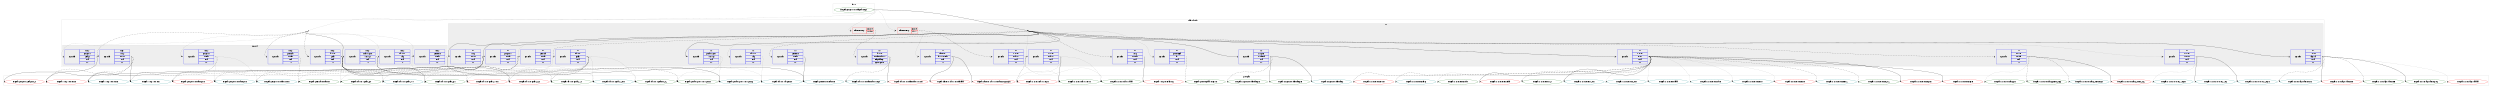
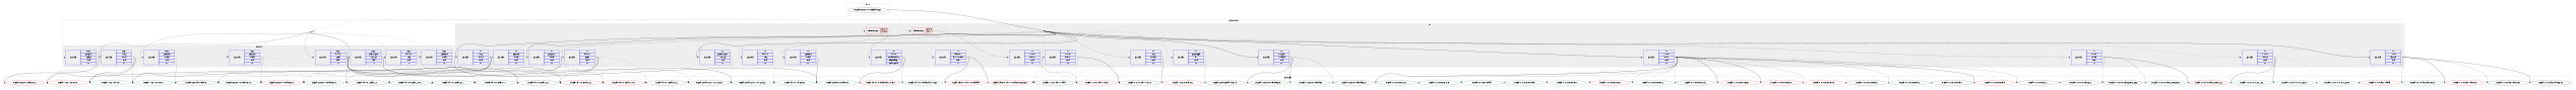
  digraph {
    compound=true
    concentrate=true
    fontname=Helvetica
    fontsize=10
    newrank=true
    rankdir=TB
    ranksep=1.5
    node [color=blue fontname=Helvetica fontsize=10]
    edge [arrowhead=tee headport=w style=dotted tailport=e weight=100]
    n1 [color=darkgreen label="portage://app-admin/puppet-agent-8.5.1" width=4]
    n2 [label=<<TABLE BORDER="0" CELLBORDER="1" CELLSPACING="0" CELLPADDING="4" WIDTH="220"><TR><TD ROWSPAN="6" CELLPADDING="30">pack_dep</TD></TR><TR><TD WIDTH="110">install</TD></TR><TR><TD>acct-group</TD></TR><TR><TD>puppet</TD></TR><TR><TD>none</TD></TR><TR><TD>[,,]</TD></TR></TABLE>> shape=none]
    n3 [label=<<TABLE BORDER="0" CELLBORDER="1" CELLSPACING="0" CELLPADDING="4" WIDTH="220"><TR><TD ROWSPAN="6" CELLPADDING="30">pack_dep</TD></TR><TR><TD WIDTH="110">install</TD></TR><TR><TD>acct-user</TD></TR><TR><TD>puppet</TD></TR><TR><TD>none</TD></TR><TR><TD>[,,]</TD></TR></TABLE>> shape=none]
    n4 [label=<<TABLE BORDER="0" CELLBORDER="1" CELLSPACING="0" CELLPADDING="4" WIDTH="220"><TR><TD ROWSPAN="6" CELLPADDING="30">pack_dep</TD></TR><TR><TD WIDTH="110">install</TD></TR><TR><TD>app-admin</TD></TR><TR><TD>augeas</TD></TR><TR><TD>none</TD></TR><TR><TD>[,,]</TD></TR></TABLE>> shape=none]
    n5 [label=<<TABLE BORDER="0" CELLBORDER="1" CELLSPACING="0" CELLPADDING="4" WIDTH="220"><TR><TD ROWSPAN="6" CELLPADDING="30">pack_dep</TD></TR><TR><TD WIDTH="110">install</TD></TR><TR><TD>app-emulation</TD></TR><TR><TD>virt-what</TD></TR><TR><TD>none</TD></TR><TR><TD>[,,]</TD></TR></TABLE>> shape=none]
    n6 [label=<<TABLE BORDER="0" CELLBORDER="1" CELLSPACING="0" CELLPADDING="4" WIDTH="220"><TR><TD ROWSPAN="6" CELLPADDING="30">pack_dep</TD></TR><TR><TD WIDTH="110">install</TD></TR><TR><TD>virtual</TD></TR><TR><TD>libcrypt</TD></TR><TR><TD>none</TD></TR><TR><TD>[,,]</TD></TR></TABLE>> shape=none]
    n7 [label=<<TABLE BORDER="0" CELLBORDER="1" CELLSPACING="0" CELLPADDING="4" WIDTH="220"><TR><TD ROWSPAN="6" CELLPADDING="30">pack_dep</TD></TR><TR><TD WIDTH="110">install</TD></TR><TR><TD>app-admin</TD></TR><TR><TD>puppet</TD></TR><TR><TD>none</TD></TR><TR><TD>[,,]</TD></TR></TABLE>> shape=none]
    n8 [label=<<TABLE BORDER="0" CELLBORDER="1" CELLSPACING="0" CELLPADDING="4" WIDTH="220"><TR><TD ROWSPAN="6" CELLPADDING="30">pack_dep</TD></TR><TR><TD WIDTH="110">install</TD></TR><TR><TD>dev-ruby</TD></TR><TR><TD>facter</TD></TR><TR><TD>none</TD></TR><TR><TD>[,,]</TD></TR></TABLE>> shape=none]
    n9 [label=<<TABLE BORDER="0" CELLBORDER="1" CELLSPACING="0" CELLPADDING="4" WIDTH="220"><TR><TD ROWSPAN="6" CELLPADDING="30">pack_dep</TD></TR><TR><TD WIDTH="110">install</TD></TR><TR><TD>dev-ruby</TD></TR><TR><TD>hiera</TD></TR><TR><TD>none</TD></TR><TR><TD>[,,]</TD></TR></TABLE>> shape=none]
    n10 [label=<<TABLE BORDER="0" CELLBORDER="1" CELLSPACING="0" CELLPADDING="4" WIDTH="220"><TR><TD ROWSPAN="6" CELLPADDING="30">pack_dep</TD></TR><TR><TD WIDTH="110">run</TD></TR><TR><TD>dev-ruby</TD></TR><TR><TD>puppetdb-termini</TD></TR><TR><TD>greaterequal</TD></TR><TR><TD>[5.0.1,,,5.0.1]</TD></TR></TABLE>> shape=none]
    n11 [color=red label=<<TABLE BORDER="0" CELLBORDER="1" CELLSPACING="0" CELLPADDING="4"><TR><TD ROWSPAN="3" CELLPADDING="10">use_conditional</TD></TR><TR><TD>positive</TD></TR><TR><TD>puppetdb</TD></TR></TABLE>> shape=none]
    n12 [label=<<TABLE BORDER="0" CELLBORDER="1" CELLSPACING="0" CELLPADDING="4" WIDTH="220"><TR><TD ROWSPAN="6" CELLPADDING="30">pack_dep</TD></TR><TR><TD WIDTH="110">run</TD></TR><TR><TD>sys-libs</TD></TR><TR><TD>libselinux</TD></TR><TR><TD>none</TD></TR><TR><TD>[,,]</TD></TR></TABLE>> shape=none]
    n13 [label=<<TABLE BORDER="0" CELLBORDER="1" CELLSPACING="0" CELLPADDING="4" WIDTH="220"><TR><TD ROWSPAN="6" CELLPADDING="30">pack_dep</TD></TR><TR><TD WIDTH="110">run</TD></TR><TR><TD>sec-policy</TD></TR><TR><TD>selinux-puppet</TD></TR><TR><TD>none</TD></TR><TR><TD>[,,]</TD></TR></TABLE>> shape=none]
    n14 [color=red label=<<TABLE BORDER="0" CELLBORDER="1" CELLSPACING="0" CELLPADDING="4"><TR><TD ROWSPAN="3" CELLPADDING="10">use_conditional</TD></TR><TR><TD>positive</TD></TR><TR><TD>selinux</TD></TR></TABLE>> shape=none]
    n15 [label=<<TABLE BORDER="0" CELLBORDER="1" CELLSPACING="0" CELLPADDING="4" WIDTH="220"><TR><TD ROWSPAN="6" CELLPADDING="30">pack_dep</TD></TR><TR><TD WIDTH="110">run</TD></TR><TR><TD>acct-group</TD></TR><TR><TD>puppet</TD></TR><TR><TD>none</TD></TR><TR><TD>[,,]</TD></TR></TABLE>> shape=none]
    n16 [label=<<TABLE BORDER="0" CELLBORDER="1" CELLSPACING="0" CELLPADDING="4" WIDTH="220"><TR><TD ROWSPAN="6" CELLPADDING="30">pack_dep</TD></TR><TR><TD WIDTH="110">run</TD></TR><TR><TD>acct-user</TD></TR><TR><TD>puppet</TD></TR><TR><TD>none</TD></TR><TR><TD>[,,]</TD></TR></TABLE>> shape=none]
    n17 [label=<<TABLE BORDER="0" CELLBORDER="1" CELLSPACING="0" CELLPADDING="4" WIDTH="220"><TR><TD ROWSPAN="6" CELLPADDING="30">pack_dep</TD></TR><TR><TD WIDTH="110">run</TD></TR><TR><TD>app-emulation</TD></TR><TR><TD>virt-what</TD></TR><TR><TD>none</TD></TR><TR><TD>[,,]</TD></TR></TABLE>> shape=none]
    n18 [label=<<TABLE BORDER="0" CELLBORDER="1" CELLSPACING="0" CELLPADDING="4" WIDTH="220"><TR><TD ROWSPAN="6" CELLPADDING="30">pack_dep</TD></TR><TR><TD WIDTH="110">run</TD></TR><TR><TD>app-portage</TD></TR><TR><TD>eix</TD></TR><TR><TD>none</TD></TR><TR><TD>[,,]</TD></TR></TABLE>> shape=none]
    n19 [label=<<TABLE BORDER="0" CELLBORDER="1" CELLSPACING="0" CELLPADDING="4" WIDTH="220"><TR><TD ROWSPAN="6" CELLPADDING="30">pack_dep</TD></TR><TR><TD WIDTH="110">run</TD></TR><TR><TD>sys-apps</TD></TR><TR><TD>dmidecode</TD></TR><TR><TD>none</TD></TR><TR><TD>[,,]</TD></TR></TABLE>> shape=none]
    n20 [label=<<TABLE BORDER="0" CELLBORDER="1" CELLSPACING="0" CELLPADDING="4" WIDTH="220"><TR><TD ROWSPAN="6" CELLPADDING="30">pack_dep</TD></TR><TR><TD WIDTH="110">run</TD></TR><TR><TD>sys-libs</TD></TR><TR><TD>glibc</TD></TR><TR><TD>none</TD></TR><TR><TD>[,,]</TD></TR></TABLE>> shape=none]
    n21 [label=<<TABLE BORDER="0" CELLBORDER="1" CELLSPACING="0" CELLPADDING="4" WIDTH="220"><TR><TD ROWSPAN="6" CELLPADDING="30">pack_dep</TD></TR><TR><TD WIDTH="110">run</TD></TR><TR><TD>sys-libs</TD></TR><TR><TD>libselinux</TD></TR><TR><TD>none</TD></TR><TR><TD>[,,]</TD></TR></TABLE>> shape=none]
    n22 [label=<<TABLE BORDER="0" CELLBORDER="1" CELLSPACING="0" CELLPADDING="4" WIDTH="220"><TR><TD ROWSPAN="6" CELLPADDING="30">pack_dep</TD></TR><TR><TD WIDTH="110">run</TD></TR><TR><TD>sys-libs</TD></TR><TR><TD>ncurses</TD></TR><TR><TD>none</TD></TR><TR><TD>[,,]</TD></TR></TABLE>> shape=none]
    n23 [label=<<TABLE BORDER="0" CELLBORDER="1" CELLSPACING="0" CELLPADDING="4" WIDTH="220"><TR><TD ROWSPAN="6" CELLPADDING="30">pack_dep</TD></TR><TR><TD WIDTH="110">run</TD></TR><TR><TD>sys-libs</TD></TR><TR><TD>libxcrypt</TD></TR><TR><TD>none</TD></TR><TR><TD>[,,]</TD></TR></TABLE>> shape=none]
    n24 [label=<<TABLE BORDER="0" CELLBORDER="1" CELLSPACING="0" CELLPADDING="4" WIDTH="220"><TR><TD ROWSPAN="6" CELLPADDING="30">pack_dep</TD></TR><TR><TD WIDTH="110">run</TD></TR><TR><TD>sys-libs</TD></TR><TR><TD>readline</TD></TR><TR><TD>none</TD></TR><TR><TD>[,,]</TD></TR></TABLE>> shape=none]
    n25 [label=<<TABLE BORDER="0" CELLBORDER="1" CELLSPACING="0" CELLPADDING="4" WIDTH="220"><TR><TD ROWSPAN="6" CELLPADDING="30">pack_dep</TD></TR><TR><TD WIDTH="110">run</TD></TR><TR><TD>virtual</TD></TR><TR><TD>libcrypt</TD></TR><TR><TD>none</TD></TR><TR><TD>[,,]</TD></TR></TABLE>> shape=none]
    n26 [label=<<TABLE BORDER="0" CELLBORDER="1" CELLSPACING="0" CELLPADDING="4" WIDTH="220"><TR><TD ROWSPAN="6" CELLPADDING="30">pack_dep</TD></TR><TR><TD WIDTH="110">run</TD></TR><TR><TD>virtual</TD></TR><TR><TD>tmpfiles</TD></TR><TR><TD>none</TD></TR><TR><TD>[,,]</TD></TR></TABLE>> shape=none]
    n27 [label=<<TABLE BORDER="0" CELLBORDER="1" CELLSPACING="0" CELLPADDING="4" WIDTH="220"><TR><TD ROWSPAN="6" CELLPADDING="30">pack_dep</TD></TR><TR><TD WIDTH="110">run</TD></TR><TR><TD>app-admin</TD></TR><TR><TD>puppet</TD></TR><TR><TD>none</TD></TR><TR><TD>[,,]</TD></TR></TABLE>> shape=none]
    n28 [label=<<TABLE BORDER="0" CELLBORDER="1" CELLSPACING="0" CELLPADDING="4" WIDTH="220"><TR><TD ROWSPAN="6" CELLPADDING="30">pack_dep</TD></TR><TR><TD WIDTH="110">run</TD></TR><TR><TD>dev-ruby</TD></TR><TR><TD>facter</TD></TR><TR><TD>none</TD></TR><TR><TD>[,,]</TD></TR></TABLE>> shape=none]
    n29 [label=<<TABLE BORDER="0" CELLBORDER="1" CELLSPACING="0" CELLPADDING="4" WIDTH="220"><TR><TD ROWSPAN="6" CELLPADDING="30">pack_dep</TD></TR><TR><TD WIDTH="110">run</TD></TR><TR><TD>dev-ruby</TD></TR><TR><TD>hiera</TD></TR><TR><TD>none</TD></TR><TR><TD>[,,]</TD></TR></TABLE>> shape=none]
    n30 [color=darkgreen label="portage://acct-user/puppet-0-r3" width=4]
    n31 [color=teal label="portage://acct-group/puppet-0-r3" width=4]
    n32 [color=red label="portage://app-admin/augeas-1.14.1" width=4]
    n33 [color=teal label="portage://app-emulation/virt-what-1.25" width=4]
    n34 [color=darkgreen label="portage://app-emulation/virt-what-1.21" width=4]
    n35 [color=red label="portage://virtual/libcrypt-2-r1" width=4]
    n36 [color=teal label="portage://virtual/libcrypt-2" width=4]
    n37 [color=teal label="portage://virtual/libcrypt-1-r2" width=4]
    n38 [color=teal label="portage://app-admin/puppet-8.6.0-r1" width=4]
    n39 [color=red label="portage://app-admin/puppet-8.5.1-r1" width=4]
    n40 [color=teal label="portage://app-admin/puppet-7.28.0-r1" width=4]
    n41 [color=red label="portage://dev-ruby/facter-4.7.0-r1" width=4]
    n42 [color=teal label="portage://dev-ruby/facter-4.7.0" width=4]
    n43 [color=red label="portage://dev-ruby/facter-4.5.2" width=4]
    n44 [color=darkgreen label="portage://dev-ruby/facter-4.5.1" width=4]
    n45 [color=darkgreen label="portage://dev-ruby/facter-4.5.0" width=4]
    n46 [color=teal label="portage://dev-ruby/facter-4.4.3-r1" width=4]
    n47 [color=darkgreen label="portage://dev-ruby/facter-4.4.1" width=4]
    n48 [color=darkgreen label="portage://dev-ruby/facter-3.14.24" width=4]
    n49 [color=teal label="portage://dev-ruby/hiera-3.12.0" width=4]
    n50 [color=teal label="portage://dev-ruby/puppetdb-termini-8.5.0" width=4]
    n51 [color=red label="portage://dev-ruby/puppetdb-termini-7.13.0" width=4]
    n52 [color=darkgreen label="portage://sys-libs/libselinux-9999" width=4]
    n53 [color=darkgreen label="portage://sys-libs/libselinux-3.7-r1" width=4]
    n54 [color=red label="portage://sys-libs/libselinux-3.6-r1" width=4]
    n55 [color=red label="portage://sec-policy/selinux-puppet-9999" width=4]
    n56 [color=red label="portage://sec-policy/selinux-puppet-2.20240226-r2" width=4]
    n57 [color=darkgreen label="portage://app-portage/eix-0.36.7-r1" width=4]
    n58 [color=teal label="portage://sys-apps/dmidecode-3.6" width=4]
    n59 [color=darkgreen label="portage://sys-apps/dmidecode-3.5-r3" width=4]
    n60 [color=darkgreen label="portage://sys-apps/dmidecode-3.5-r2" width=4]
    n61 [color=teal label="portage://sys-libs/glibc-9999" width=4]
    n62 [color=teal label="portage://sys-libs/glibc-2.40-r3" width=4]
    n63 [color=teal label="portage://sys-libs/glibc-2.40-r2" width=4]
    n64 [color=darkgreen label="portage://sys-libs/glibc-2.40" width=4]
    n65 [color=red label="portage://sys-libs/glibc-2.39-r9" width=4]
    n66 [color=darkgreen label="portage://sys-libs/glibc-2.39-r7" width=4]
    n67 [color=teal label="portage://sys-libs/glibc-2.39-r6" width=4]
+   n68 [color=darkgreen label="portage://sys-libs/glibc-2.38-r13" width=4]
    n69 [color=red label="portage://sys-libs/glibc-2.37-r10" width=4]
    n70 [color=red label="portage://sys-libs/glibc-2.36-r8" width=4]
    n71 [color=red label="portage://sys-libs/glibc-2.35-r11" width=4]
    n72 [color=darkgreen label="portage://sys-libs/glibc-2.34-r14" width=4]
    n73 [color=teal label="portage://sys-libs/glibc-2.33-r14" width=4]
    n74 [color=red label="portage://sys-libs/glibc-2.32-r8" width=4]
    n75 [color=teal label="portage://sys-libs/glibc-2.31-r7" width=4]
    n76 [color=teal label="portage://sys-libs/glibc-2.19-r3" width=4]
    n77 [color=teal label="portage://sys-libs/libxcrypt-4.4.36-r3" width=4]
    n78 [color=teal label="portage://sys-libs/libxcrypt-4.4.36-r2" width=4]
    n79 [color=teal label="portage://sys-libs/libxcrypt-4.4.36" width=4]
    n80 [color=darkgreen label="portage://sys-libs/ncurses-6.5_p20240615" width=4]
    n81 [color=darkgreen label="portage://sys-libs/ncurses-6.5-r1" width=4]
    n82 [color=red label="portage://sys-libs/ncurses-6.4_p20240414" width=4]
    n83 [color=teal label="portage://sys-libs/ncurses-6.4_p20230401" width=4]
    n84 [color=red label="portage://sys-libs/readline-9999" width=4]
    n85 [color=darkgreen label="portage://sys-libs/readline-8.3_alpha" width=4]
    n86 [color=darkgreen label="portage://sys-libs/readline-8.2_p13" width=4]
    n87 [color=red label="portage://sys-libs/readline-8.2_p10" width=4]
    n88 [color=teal label="portage://sys-libs/readline-8.1_p2-r2" width=4]
    n89 [color=red label="portage://virtual/tmpfiles-0-r5" width=4]
    subgraph cluster_1 {
      color=gray
      label=<<i>ebuild</i>>
      n1
    }
    subgraph cluster_2 {
      color=gray
      label=<<i>dependencies</i>>
      subgraph cluster_3 {
        color=gray
        fillcolor="#eeeeee"
        label=<<i>compile</i>>
        style=filled
        subgraph sub_4 {
          color=gray
          fillcolor="#eeeeee"
          label=<<i>compile</i>>
          style=filled
          n2
        }
        subgraph sub_5 {
          color=gray
          fillcolor="#eeeeee"
          label=<<i>compile</i>>
          style=filled
          n3
        }
        subgraph sub_6 {
          color=gray
          fillcolor="#eeeeee"
          label=<<i>compile</i>>
          style=filled
          n4
        }
        subgraph sub_7 {
          color=gray
          fillcolor="#eeeeee"
          label=<<i>compile</i>>
          style=filled
          n5
        }
        subgraph sub_8 {
          color=gray
          fillcolor="#eeeeee"
          label=<<i>compile</i>>
          style=filled
          n6
        }
        subgraph sub_9 {
          color=gray
          fillcolor="#eeeeee"
          label=<<i>compile</i>>
          style=filled
          n7
        }
        subgraph sub_10 {
          color=gray
          fillcolor="#eeeeee"
          label=<<i>compile</i>>
          style=filled
          n8
        }
        subgraph sub_11 {
          color=gray
          fillcolor="#eeeeee"
          label=<<i>compile</i>>
          style=filled
          n9
        }
      }
      subgraph cluster_12 {
        color=gray
        fillcolor="#eeeeee"
        label=<<i>compile and run</i>>
        style=filled
      }
      subgraph cluster_13 {
        color=gray
        fillcolor="#eeeeee"
        label=<<i>run</i>>
        style=filled
        subgraph sub_14 {
          color=gray
          fillcolor="#eeeeee"
          label=<<i>run</i>>
          style=filled
          n11
          subgraph sub_15 {
            color=gray
            fillcolor="#eeeeee"
            label=<<i>run</i>>
            style=filled
            n10
          }
        }
        subgraph sub_16 {
          color=gray
          fillcolor="#eeeeee"
          label=<<i>run</i>>
          style=filled
          n14
          subgraph sub_17 {
            color=gray
            fillcolor="#eeeeee"
            label=<<i>run</i>>
            style=filled
            n12
          }
          subgraph sub_18 {
            color=gray
            fillcolor="#eeeeee"
            label=<<i>run</i>>
            style=filled
            n13
          }
        }
        subgraph sub_19 {
          color=gray
          fillcolor="#eeeeee"
          label=<<i>run</i>>
          style=filled
          n15
        }
        subgraph sub_20 {
          color=gray
          fillcolor="#eeeeee"
          label=<<i>run</i>>
          style=filled
          n16
        }
        subgraph sub_21 {
          color=gray
          fillcolor="#eeeeee"
          label=<<i>run</i>>
          style=filled
          n17
        }
        subgraph sub_22 {
          color=gray
          fillcolor="#eeeeee"
          label=<<i>run</i>>
          style=filled
          n18
        }
        subgraph sub_23 {
          color=gray
          fillcolor="#eeeeee"
          label=<<i>run</i>>
          style=filled
          n19
        }
        subgraph sub_24 {
          color=gray
          fillcolor="#eeeeee"
          label=<<i>run</i>>
          style=filled
          n20
        }
        subgraph sub_25 {
          color=gray
          fillcolor="#eeeeee"
          label=<<i>run</i>>
          style=filled
          n21
        }
        subgraph sub_26 {
          color=gray
          fillcolor="#eeeeee"
          label=<<i>run</i>>
          style=filled
          n22
        }
        subgraph sub_27 {
          color=gray
          fillcolor="#eeeeee"
          label=<<i>run</i>>
          style=filled
          n23
        }
        subgraph sub_28 {
          color=gray
          fillcolor="#eeeeee"
          label=<<i>run</i>>
          style=filled
          n24
        }
        subgraph sub_29 {
          color=gray
          fillcolor="#eeeeee"
          label=<<i>run</i>>
          style=filled
          n25
        }
        subgraph sub_30 {
          color=gray
          fillcolor="#eeeeee"
          label=<<i>run</i>>
          style=filled
          n26
        }
        subgraph sub_31 {
          color=gray
          fillcolor="#eeeeee"
          label=<<i>run</i>>
          style=filled
          n27
        }
        subgraph sub_32 {
          color=gray
          fillcolor="#eeeeee"
          label=<<i>run</i>>
          style=filled
          n28
        }
        subgraph sub_33 {
          color=gray
          fillcolor="#eeeeee"
          label=<<i>run</i>>
          style=filled
          n29
        }
      }
    }
    subgraph cluster_34 {
      color=gray
      label=<<i>candidates</i>>
      rank=same
      subgraph sub_35 {
        color=black
        label=<<i>candidates</i>>
        nodesep=1
        rank=same
        n35
        n36
        n37
      }
      subgraph sub_36 {
        color=black
        label=<<i>candidates</i>>
        nodesep=1
        rank=same
        n30
      }
      subgraph sub_37 {
        color=black
        label=<<i>candidates</i>>
        nodesep=1
        rank=same
        n31
      }
      subgraph sub_38 {
        color=black
        label=<<i>candidates</i>>
        nodesep=1
        rank=same
        n32
      }
      subgraph sub_39 {
        color=black
        label=<<i>candidates</i>>
        nodesep=1
        rank=same
        n33
        n34
      }
      subgraph sub_40 {
        color=black
        label=<<i>candidates</i>>
        nodesep=1
        rank=same
        n38
        n39
        n40
      }
      subgraph sub_41 {
        color=black
        label=<<i>candidates</i>>
        nodesep=1
        rank=same
        n41
        n42
        n43
        n44
        n45
        n46
        n47
        n48
      }
      subgraph sub_42 {
        color=black
        label=<<i>candidates</i>>
        nodesep=1
        rank=same
        n49
      }
      subgraph sub_43 {
        color=black
        label=<<i>candidates</i>>
        nodesep=1
        rank=same
        n50
        n51
      }
      subgraph sub_44 {
        color=black
        label=<<i>candidates</i>>
        nodesep=1
        rank=same
        n52
        n53
        n54
      }
      subgraph sub_45 {
        color=black
        label=<<i>candidates</i>>
        nodesep=1
        rank=same
        n55
        n56
      }
      subgraph sub_46 {
        color=black
        label=<<i>candidates</i>>
        nodesep=1
        rank=same
        n31
      }
      subgraph sub_47 {
        color=black
        label=<<i>candidates</i>>
        nodesep=1
        rank=same
        n30
      }
      subgraph sub_48 {
        color=black
        label=<<i>candidates</i>>
        nodesep=1
        rank=same
        n33
        n34
      }
      subgraph sub_49 {
        color=black
        label=<<i>candidates</i>>
        nodesep=1
        rank=same
        n57
      }
      subgraph sub_50 {
        color=black
        label=<<i>candidates</i>>
        nodesep=1
        rank=same
        n58
        n59
        n60
      }
      subgraph sub_51 {
        color=black
        label=<<i>candidates</i>>
        nodesep=1
        rank=same
        n61
        n62
        n63
        n64
        n65
        n66
        n67
+       n68
        n69
        n70
        n71
        n72
        n73
        n74
        n75
        n76
      }
      subgraph sub_52 {
        color=black
        label=<<i>candidates</i>>
        nodesep=1
        rank=same
        n52
        n53
        n54
      }
      subgraph sub_53 {
        color=black
        label=<<i>candidates</i>>
        nodesep=1
        rank=same
        n77
        n78
        n79
      }
      subgraph sub_54 {
        color=black
        label=<<i>candidates</i>>
        nodesep=1
        rank=same
        n80
        n81
        n82
        n83
      }
      subgraph sub_55 {
        color=black
        label=<<i>candidates</i>>
        nodesep=1
        rank=same
        n84
        n85
        n86
        n87
        n88
      }
      subgraph sub_56 {
        color=black
        label=<<i>candidates</i>>
        nodesep=1
        rank=same
        n35
        n36
        n37
      }
      subgraph sub_57 {
        color=black
        label=<<i>candidates</i>>
        nodesep=1
        rank=same
        n89
      }
      subgraph sub_58 {
        color=black
        label=<<i>candidates</i>>
        nodesep=1
        rank=same
        n38
        n39
        n40
      }
      subgraph sub_59 {
        color=black
        label=<<i>candidates</i>>
        nodesep=1
        rank=same
        n41
        n42
        n43
        n44
        n45
        n46
        n47
        n48
      }
      subgraph sub_60 {
        color=black
        label=<<i>candidates</i>>
        nodesep=1
        rank=same
        n49
      }
    }
    n1 -> n2 [arrowhead=vee weight=20]
    n1 -> n3 [style=dashed weight=20]
    n1 -> n4 [weight=20]
    n1 -> n5 [style=solid weight=20]
    n1 -> n6 [arrowhead=vee style=dashed weight=20]
    n1 -> n7 [arrowhead=vee weight=20]
    n1 -> n8 [arrowhead=vee style=dashed weight=20]
    n1 -> n9 [weight=20]
    n1 -> n11 [weight=20]
    n1 -> n14 [arrowhead=vee weight=20]
    n1 -> n15 [style=dashed weight=20]
    n1 -> n16 [weight=20]
    n1 -> n17 [arrowhead=vee style=solid weight=20]
    n1 -> n18 [weight=20]
    n1 -> n19 [style=solid weight=20]
    n1 -> n20 [arrowhead=vee style=solid weight=20]
    n1 -> n21 [weight=20]
    n1 -> n22 [style=dashed weight=20]
    n1 -> n23 [arrowhead=vee weight=20]
    n1 -> n24 [style=solid weight=20]
    n1 -> n25 [arrowhead=vee style=solid weight=20]
    n1 -> n26 [style=dashed weight=20]
    n1 -> n27 [style=solid weight=20]
    n1 -> n28 [style=dashed weight=20]
    n1 -> n29 [weight=20]
    n2 -> n31 [arrowhead=vee style=solid]
    n3 -> n30 [style=dashed]
    n4 -> n32 [style=solid]
    n5 -> n33 [arrowhead=vee style=solid]
    n5 -> n34 [arrowhead=vee style=dashed]
    n6 -> n35 [style=dashed]
    n6 -> n36 [arrowhead=vee style=solid]
    n6 -> n37 [arrowhead=vee style=dashed]
    n7 -> n38 [arrowhead=vee]
    n7 -> n39 [arrowhead=vee style=dashed]
    n7 -> n40 [arrowhead=vee]
    n8 -> n41 [style=dashed]
    n8 -> n42 [arrowhead=vee style=dashed]
    n8 -> n43 [style=solid]
    n8 -> n44 [style=solid]
    n8 -> n45
    n8 -> n46 [arrowhead=vee]
    n8 -> n47 [style=dashed]
    n8 -> n48 [arrowhead=vee]
    n9 -> n49
    n10 -> n50 [arrowhead=vee style=dashed]
    n10 -> n51 [style=solid]
    n11 -> n10 [style=dashed weight=20]
    n12 -> n52 [arrowhead=vee]
    n12 -> n53
    n12 -> n54 [style=dashed]
    n13 -> n55 [arrowhead=vee style=solid]
    n13 -> n56 [style=solid]
    n14 -> n12 [arrowhead=vee style=dashed weight=20]
    n14 -> n13 [arrowhead=vee weight=20]
    n15 -> n31 [arrowhead=vee style=solid]
    n16 -> n30
    n17 -> n33
    n17 -> n34 [arrowhead=vee]
    n18 -> n57 [style=dashed]
    n19 -> n58 [arrowhead=vee style=solid]
    n19 -> n59 [style=solid]
    n19 -> n60 [style=dashed]
    n20 -> n61 [arrowhead=vee]
    n20 -> n62
    n20 -> n63 [arrowhead=vee style=solid]
    n20 -> n64 [arrowhead=vee style=dashed]
    n20 -> n65 [style=solid]
    n20 -> n66
    n20 -> n67 [style=dashed]
+   n20 -> n68
    n20 -> n69 [style=dashed]
    n20 -> n70 [arrowhead=vee style=solid]
    n20 -> n71 [arrowhead=vee style=solid]
    n20 -> n72 [style=dashed]
    n20 -> n73 [arrowhead=vee style=dashed]
    n20 -> n74 [arrowhead=vee]
    n20 -> n75 [arrowhead=vee]
    n20 -> n76
    n21 -> n52 [arrowhead=vee]
    n21 -> n53 [arrowhead=vee style=solid]
    n21 -> n54 [arrowhead=vee]
    n22 -> n80 [arrowhead=vee style=dashed]
    n22 -> n81
    n22 -> n82 [style=solid]
    n22 -> n83 [style=dashed]
    n23 -> n77
    n23 -> n78 [arrowhead=vee style=solid]
    n23 -> n79 [style=solid]
    n24 -> n84
    n24 -> n85 [arrowhead=vee style=solid]
    n24 -> n86 [arrowhead=vee style=dashed]
    n24 -> n87 [arrowhead=vee style=solid]
    n24 -> n88 [arrowhead=vee style=dashed]
    n25 -> n35 [style=solid]
    n25 -> n36 [arrowhead=vee style=dashed]
    n25 -> n37 [style=solid]
    n26 -> n89 [arrowhead=vee style=solid]
    n27 -> n38 [arrowhead=vee style=dashed]
    n27 -> n39 [arrowhead=vee]
    n27 -> n40 [style=dashed]
    n28 -> n41 [arrowhead=vee]
    n28 -> n42
    n28 -> n43 [arrowhead=vee style=dashed]
    n28 -> n44
    n28 -> n45
    n28 -> n46
    n28 -> n47 [arrowhead=vee style=dashed]
    n28 -> n48
    n29 -> n49 [arrowhead=vee]
  }
